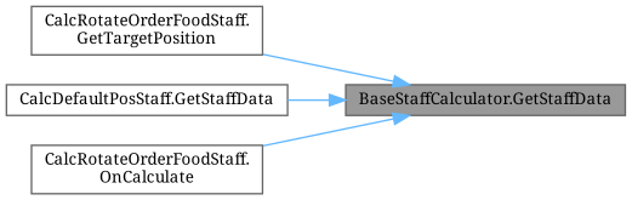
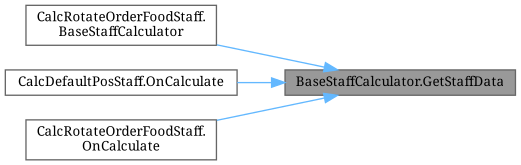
  digraph {
    fontname="Noto Serif"
    rankdir=RL
    node [color=grey40 fillcolor=white fontname="Noto Serif" fontsize=10 shape=box style=filled]
    edge [color=steelblue1 dir=back fontname="Noto Serif" fontsize=10 labelfontname=Helvetica labelfontsize=10 style=solid]
    n1 [color=gray40 fillcolor=grey60 fontcolor=black height=0.2 label="BaseStaffCalculator.GetStaffData" width=0.4]
-   n2 [height=0.2 label="CalcRotateOrderFoodStaff.\lGetTargetPosition" width=0.4]
-   n3 [height=0.2 label="CalcDefaultPosStaff.GetStaffData" width=0.4]
+   n2 [height=0.2 label="CalcRotateOrderFoodStaff.\lBaseStaffCalculator" width=0.4]
+   n3 [height=0.2 label="CalcDefaultPosStaff.OnCalculate" width=0.4]
    n4 [height=0.2 label="CalcRotateOrderFoodStaff.\lOnCalculate" width=0.4]
    n1 -> n2
    n1 -> n3
    n1 -> n4
  }
